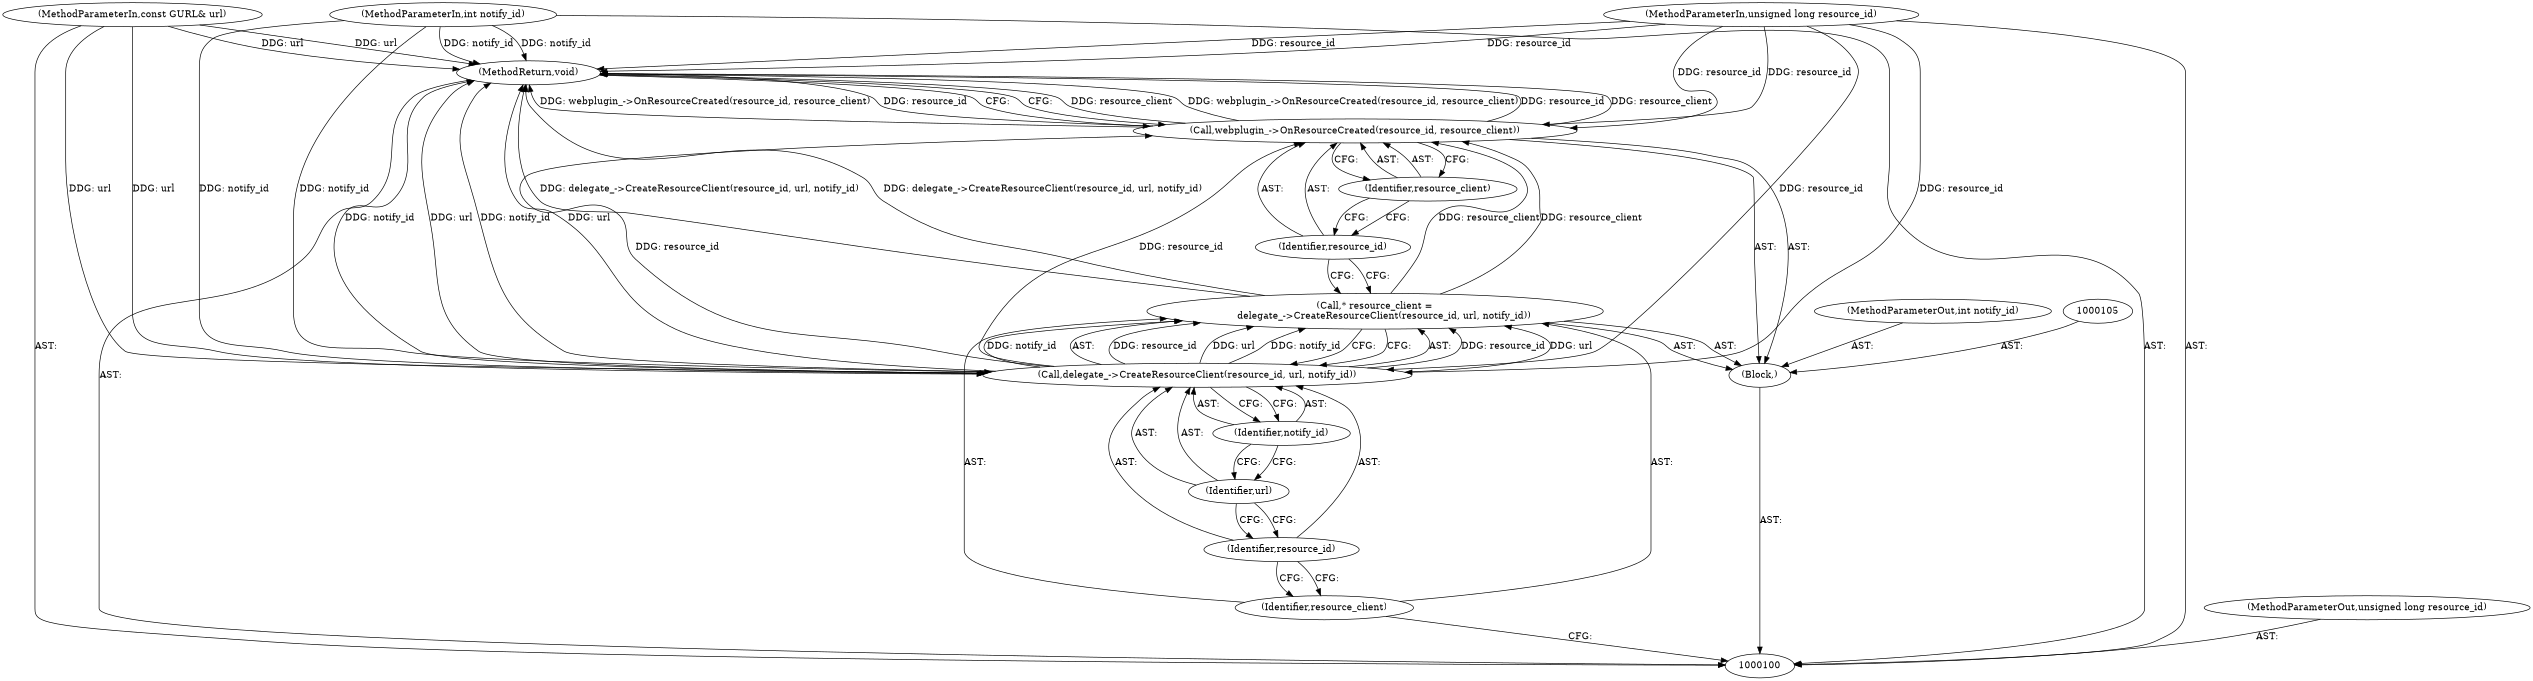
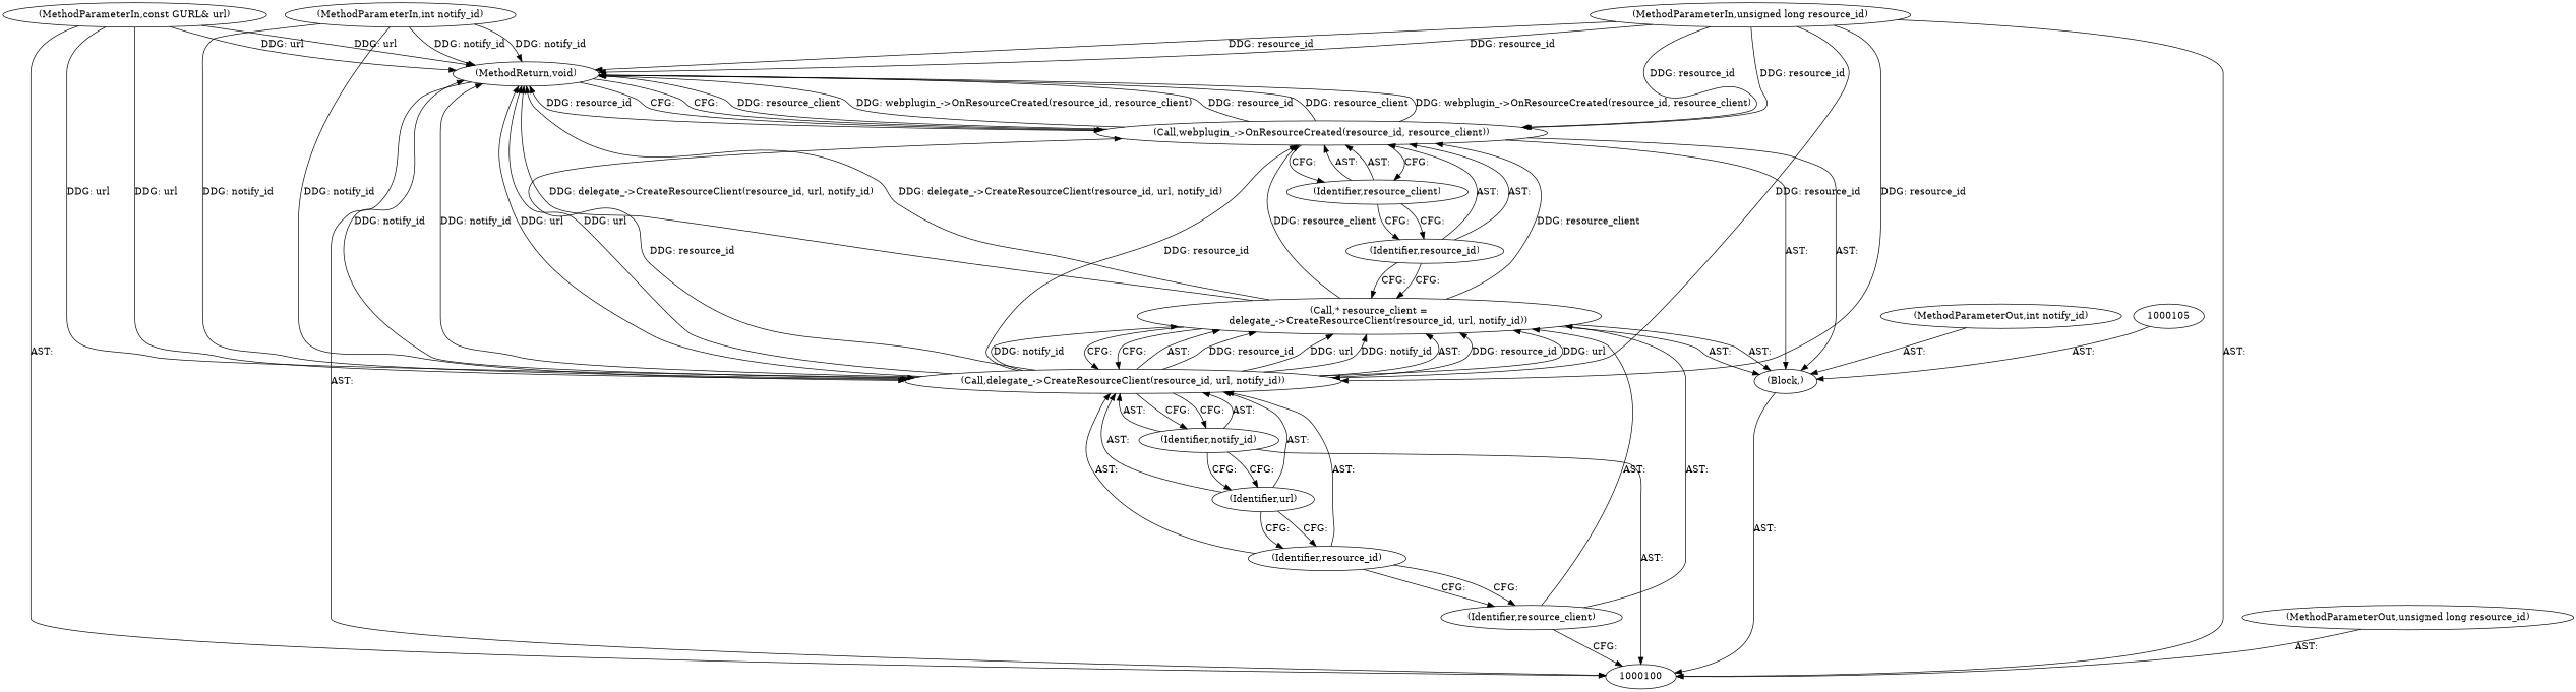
  digraph {
    n1 [label="(MethodReturn,void)"]
    n2 [label="(Call,webplugin_->OnResourceCreated(resource_id, resource_client))"]
    1000100
    n4 [label="(Block,)"]
    n5 [label="(Identifier,resource_client)"]
    n6 [label="(MethodParameterIn,const GURL& url)"]
    n7 [label="(Call,delegate_->CreateResourceClient(resource_id, url, notify_id))"]
    n8 [label="(Call,* resource_client =\n      delegate_->CreateResourceClient(resource_id, url, notify_id))"]
    n9 [label="(Identifier,notify_id)"]
    n10 [label="(MethodParameterIn,unsigned long resource_id)"]
    n11 [label="(MethodParameterOut,unsigned long resource_id)"]
    n12 [label="(MethodParameterIn,int notify_id)"]
    n13 [label="(MethodParameterOut,int notify_id)"]
    n14 [label="(Identifier,resource_client)"]
    n15 [label="(Identifier,resource_id)"]
    n16 [label="(Identifier,url)"]
    n17 [label="(Identifier,resource_id)"]
    1000105
    n1 -> n2 [label="CFG: "]
    n1 -> n2 [label="CFG: "]
    n1 -> 1000100 [label="AST: "]
    n2 -> n1 [label="DDG: resource_client"]
    n2 -> n1 [label="DDG: webplugin_->OnResourceCreated(resource_id, resource_client)"]
    n2 -> n1 [label="DDG: resource_id"]
    n2 -> n1 [label="DDG: resource_client"]
    n2 -> n1 [label="DDG: webplugin_->OnResourceCreated(resource_id, resource_client)"]
    n2 -> n1 [label="DDG: resource_id"]
    n2 -> n4 [label="AST: "]
    n2 -> n4 [label="AST: "]
    n2 -> n5 [label="CFG: "]
    n2 -> n5 [label="CFG: "]
    n4 -> 1000100 [label="AST: "]
    n5 -> n2 [label="AST: "]
    n5 -> n2 [label="AST: "]
    n5 -> n17 [label="CFG: "]
    n5 -> n17 [label="CFG: "]
    n6 -> n1 [label="DDG: url"]
    n6 -> n1 [label="DDG: url"]
    n6 -> 1000100 [label="AST: "]
    n6 -> n7 [label="DDG: url"]
    n6 -> n7 [label="DDG: url"]
    n7 -> n1 [label="DDG: notify_id"]
    n7 -> n1 [label="DDG: url"]
    n7 -> n1 [label="DDG: notify_id"]
    n7 -> n1 [label="DDG: url"]
    n7 -> n2 [label="DDG: resource_id"]
    n7 -> n2 [label="DDG: resource_id"]
    n7 -> n8 [label="AST: "]
    n7 -> n8 [label="DDG: resource_id"]
    n7 -> n8 [label="DDG: url"]
    n7 -> n8 [label="DDG: notify_id"]
    n7 -> n8 [label="AST: "]
    n7 -> n8 [label="DDG: resource_id"]
    n7 -> n8 [label="DDG: url"]
    n7 -> n8 [label="DDG: notify_id"]
    n7 -> n9 [label="CFG: "]
    n7 -> n9 [label="CFG: "]
    n8 -> n1 [label="DDG: delegate_->CreateResourceClient(resource_id, url, notify_id)"]
    n8 -> n1 [label="DDG: delegate_->CreateResourceClient(resource_id, url, notify_id)"]
    n8 -> n2 [label="DDG: resource_client"]
    n8 -> n2 [label="DDG: resource_client"]
    n8 -> n4 [label="AST: "]
    n8 -> n4 [label="AST: "]
    n8 -> n7 [label="CFG: "]
    n8 -> n7 [label="CFG: "]
    n9 -> n7 [label="AST: "]
    n9 -> n7 [label="AST: "]
    n9 -> n16 [label="CFG: "]
    n9 -> n16 [label="CFG: "]
    n10 -> n1 [label="DDG: resource_id"]
    n10 -> n1 [label="DDG: resource_id"]
    n10 -> n2 [label="DDG: resource_id"]
    n10 -> n2 [label="DDG: resource_id"]
    n10 -> 1000100 [label="AST: "]
    n10 -> n7 [label="DDG: resource_id"]
    n10 -> n7 [label="DDG: resource_id"]
    n11 -> 1000100 [label="AST: "]
    n12 -> n1 [label="DDG: notify_id"]
    n12 -> n1 [label="DDG: notify_id"]
-   n12 -> 1000100 [label="AST: "]
+   n9 -> 1000100 [label="AST: "]
    n12 -> n7 [label="DDG: notify_id"]
    n12 -> n7 [label="DDG: notify_id"]
    n13 -> n4 [label="AST: "]
    n14 -> 1000100 [label="CFG: "]
    n14 -> n8 [label="AST: "]
    n14 -> n8 [label="AST: "]
    n15 -> n7 [label="AST: "]
    n15 -> n7 [label="AST: "]
    n15 -> n14 [label="CFG: "]
    n15 -> n14 [label="CFG: "]
    n16 -> n7 [label="AST: "]
    n16 -> n7 [label="AST: "]
    n16 -> n15 [label="CFG: "]
    n16 -> n15 [label="CFG: "]
    n17 -> n2 [label="AST: "]
    n17 -> n2 [label="AST: "]
    n17 -> n8 [label="CFG: "]
    n17 -> n8 [label="CFG: "]
    1000105 -> n4 [label="AST: "]
  }
